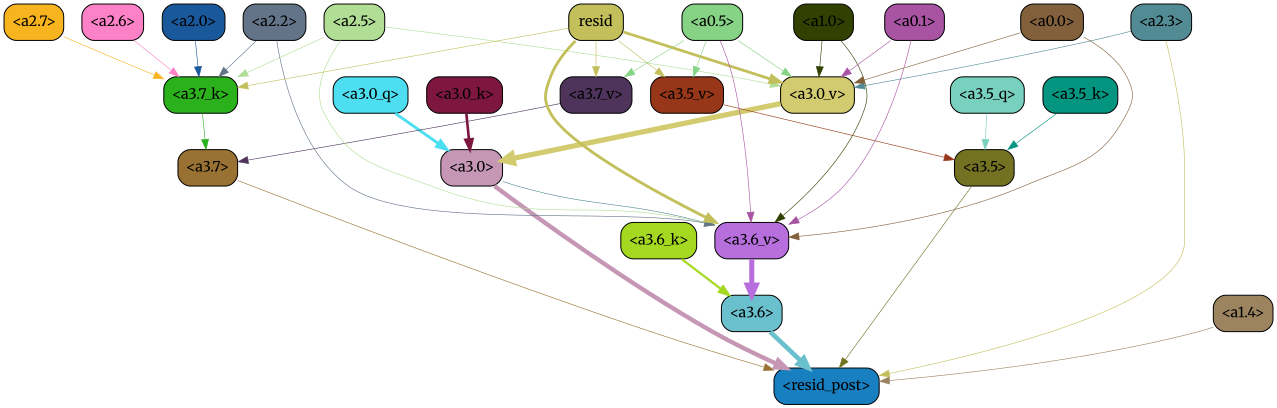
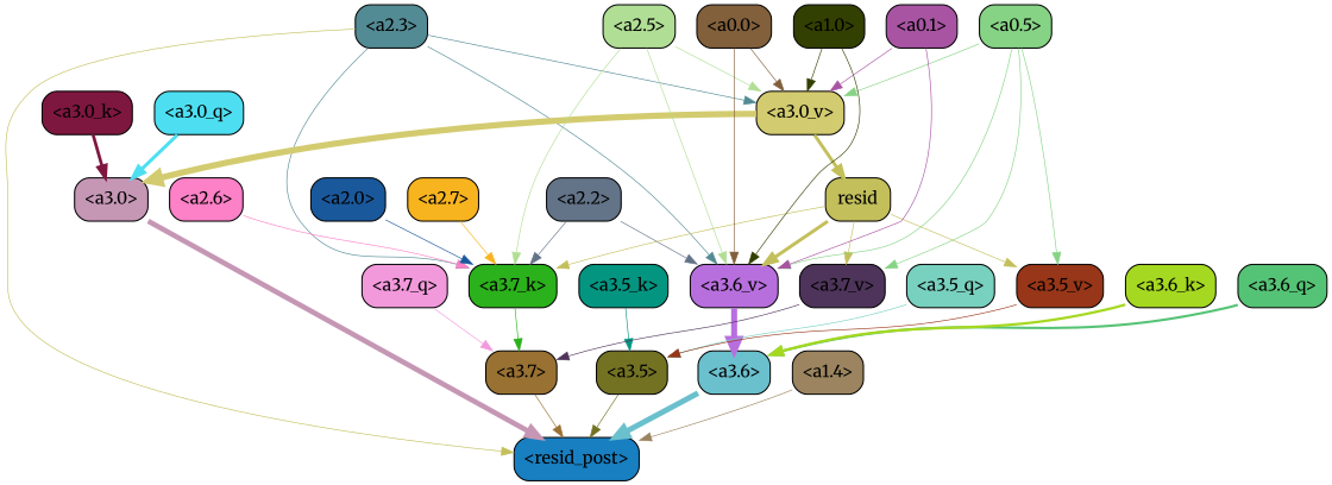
  strict digraph {
    fontname=Merriweather
    splines=true
    node [color=black fontname=Merriweather shape=box style="filled, rounded"]
    edge [color="#c3bf5b" fontname=Merriweather penwidth=0.6]
    "<a3.7>" [fillcolor="#997132"]
    "<resid_post>" [fillcolor="#187fc1"]
    "<a3.6>" [fillcolor="#6ac0cd"]
    "<a3.5>" [fillcolor="#737223"]
    "<a3.0>" [fillcolor="#c597b5"]
    "<a2.3>" [fillcolor="#538b94"]
    "<a3.7_k>" [fillcolor="#2bb11b"]
    "<a3.6_v>" [fillcolor="#b86fde"]
    "<a3.0_v>" [fillcolor="#d3cb6f"]
    "<a1.4>" [fillcolor="#9b845f"]
+   "<a3.7_q>" [fillcolor="#f299dc"]
+   "<a3.6_q>" [fillcolor="#55c375"]
    "<a3.5_q>" [fillcolor="#78d0be"]
    "<a3.0_q>" [fillcolor="#4ddff1"]
    "<a3.6_k>" [fillcolor="#a5d820"]
    "<a3.5_k>" [fillcolor="#049581"]
    "<a3.0_k>" [fillcolor="#7e173f"]
    "<a3.7_v>" [fillcolor="#4e345a"]
    "<a3.5_v>" [fillcolor="#973618"]
    "<a2.7>" [fillcolor="#f8b41f"]
    "<a2.6>" [fillcolor="#fd81c7"]
    "<a2.5>" [fillcolor="#b1de95"]
    "<a2.2>" [fillcolor="#637388"]
    "<a2.0>" [fillcolor="#1a589c"]
    n25 [fillcolor="#c3bf5b" label=resid]
    "<a0.5>" [fillcolor="#86d385"]
    "<a1.0>" [fillcolor="#324001"]
    "<a0.1>" [fillcolor="#a854a3"]
    "<a0.0>" [fillcolor="#82603c"]
    "<a3.7>" -> "<resid_post>" [color="#997132"]
    "<a3.6>" -> "<resid_post>" [color="#6ac0cd" penwidth=4.646730065345764]
    "<a3.5>" -> "<resid_post>" [color="#737223"]
    "<a3.0>" -> "<resid_post>" [color="#c597b5" penwidth=4.323132634162903]
    "<a2.3>" -> "<resid_post>"
-   "<a3.0>" -> "<a3.6_v>" [color="#538b94"]
+   "<a2.3>" -> "<a3.7_k>" [color="#538b94"]
+   "<a2.3>" -> "<a3.6_v>" [color="#538b94"]
    "<a2.3>" -> "<a3.0_v>" [color="#538b94"]
    "<a3.7_k>" -> "<a3.7>" [color="#2bb11b"]
    "<a3.6_v>" -> "<a3.6>" [color="#b86fde" penwidth=5.002329230308533]
    "<a3.0_v>" -> "<a3.0>" [color="#d3cb6f" penwidth=5.188832879066467]
    "<a1.4>" -> "<resid_post>" [color="#9b845f"]
+   "<a3.7_q>" -> "<a3.7>" [color="#f299dc"]
+   "<a3.6_q>" -> "<a3.6>" [color="#55c375" penwidth=2.03758105635643]
    "<a3.5_q>" -> "<a3.5>" [color="#78d0be"]
    "<a3.0_q>" -> "<a3.0>" [color="#4ddff1" penwidth=2.8638100624084473]
    "<a3.6_k>" -> "<a3.6>" [color="#a5d820" penwidth=2.174198240041733]
    "<a3.5_k>" -> "<a3.5>" [color="#049581"]
    "<a3.0_k>" -> "<a3.0>" [color="#7e173f" penwidth=2.6274144649505615]
    "<a3.7_v>" -> "<a3.7>" [color="#4e345a"]
    "<a3.5_v>" -> "<a3.5>" [color="#973618"]
    "<a2.7>" -> "<a3.7_k>" [color="#f8b41f"]
    "<a2.6>" -> "<a3.7_k>" [color="#fd81c7"]
    "<a2.5>" -> "<a3.7_k>" [color="#b1de95"]
    "<a2.5>" -> "<a3.6_v>" [color="#b1de95"]
    "<a2.5>" -> "<a3.0_v>" [color="#b1de95"]
    "<a2.2>" -> "<a3.7_k>" [color="#637388"]
    "<a2.2>" -> "<a3.6_v>" [color="#637388"]
    "<a2.0>" -> "<a3.7_k>" [color="#1a589c"]
    n25 -> "<a3.7_k>"
    n25 -> "<a3.6_v>" [penwidth=2.8301228284835815]
-   n25 -> "<a3.0_v>" [penwidth=2.7660785913467407]
+   "<a3.0_v>" -> n25 [penwidth=2.7660785913467407]
    n25 -> "<a3.7_v>"
    n25 -> "<a3.5_v>"
-   "<a0.5>" -> "<a3.6_v>" [color="#a854a3"]
+   "<a0.5>" -> "<a3.6_v>" [color="#86d385"]
    "<a0.5>" -> "<a3.0_v>" [color="#86d385" penwidth=0.6124261617660522]
    "<a0.5>" -> "<a3.7_v>" [color="#86d385"]
    "<a0.5>" -> "<a3.5_v>" [color="#86d385"]
    "<a1.0>" -> "<a3.6_v>" [color="#324001"]
    "<a1.0>" -> "<a3.0_v>" [color="#324001"]
    "<a0.1>" -> "<a3.6_v>" [color="#a854a3"]
    "<a0.1>" -> "<a3.0_v>" [color="#a854a3"]
    "<a0.0>" -> "<a3.6_v>" [color="#82603c"]
    "<a0.0>" -> "<a3.0_v>" [color="#82603c"]
  }
